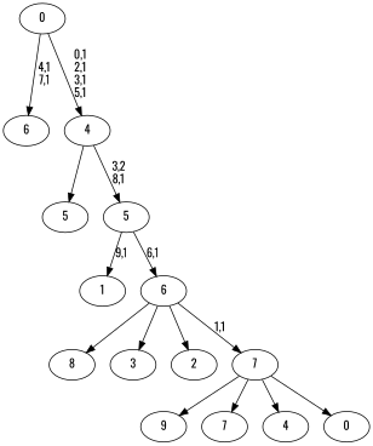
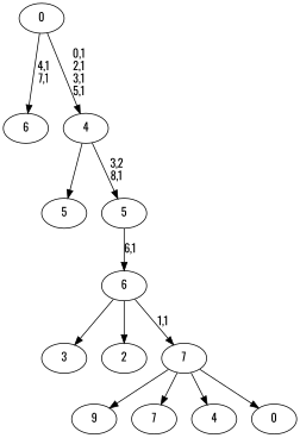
  digraph {
    fontname=Oswald
    node [fontname=Oswald]
    edge [fontname=Oswald]
    n1 [label=9]
-   n2 [label=8]
    n3 [label=7]
    n4 [label=6]
    n5 [label=5]
    n6 [label=4]
    n7 [label=3]
    n8 [label=2]
-   n9 [label=1]
    n10 [label=0]
    7
    6
    5
    4
    0
    7 -> n1
    7 -> n3
    7 -> n6
    7 -> n10
-   6 -> n2
    6 -> n7
    6 -> n8
    6 -> 7 [label="1,1"]
-   5 -> n9 [label="9,1"]
    5 -> 6 [label="6,1"]
    4 -> n5
    4 -> 5 [label="3,2\n8,1"]
    0 -> n4 [label="4,1\n7,1"]
    0 -> 4 [label="0,1\n2,1\n3,1\n5,1"]
  }
